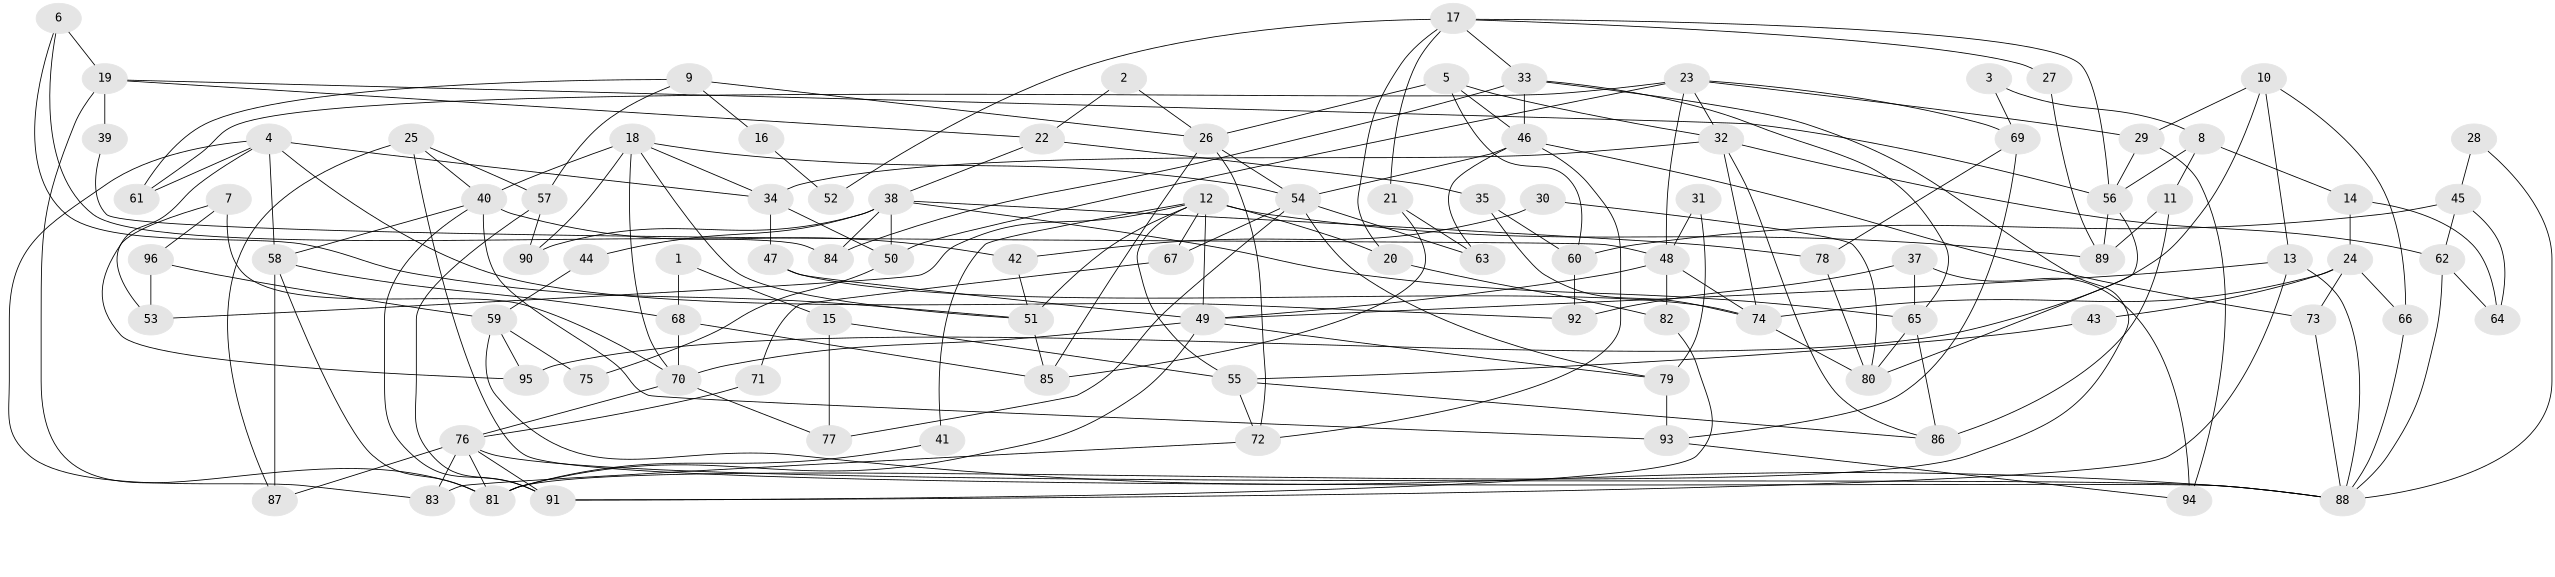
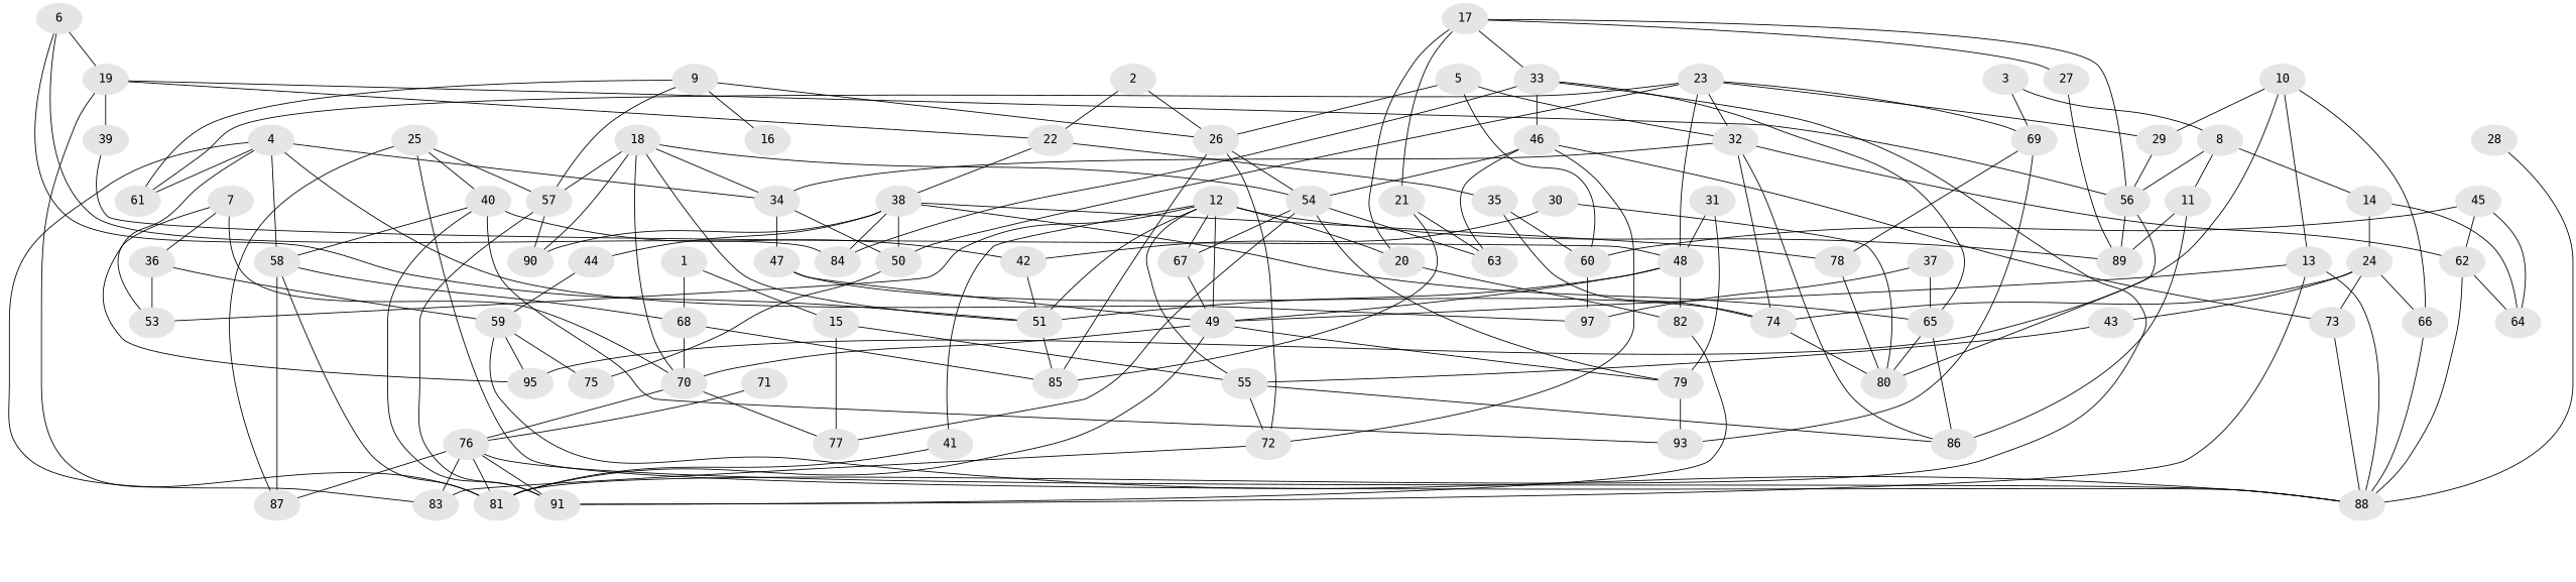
  graph {
    fontname="DejaVu Sans Mono"
    node [color=gray90 fontname="DejaVu Sans Mono" style=filled]
    edge [fontname="DejaVu Sans Mono"]
    1
    15
    68
    55
    77
    70
    85
    2
    22
    26
    35
    38
    54
    72
    3
    8
    69
    11
    14
    56
    78
    93
    4
    34
    53
    58
    61
    83
-   92
+   92 [label=97]
    50
    47
    81
    87
    5
    32
    46
    60
    86
    74
    62
    63
    73
    6
    19
    51
    84
    39
    7
-   36 [label=96]
+   36
    95
    59
    76
    89
    24
    64
    80
    9
    16
    57
-   52
    91
    90
    10
    13
    29
    66
    49
    88
-   94
    12
    20
    41
    67
    82
    79
    71
    43
    17
    21
    27
    33
    65
    18
    40
    42
    48
    44
    23
    75
    25
    28
    45
    30
    31
    37
    1 -- 15
    1 -- 68
    15 -- 55
    15 -- 77
    68 -- 70
    68 -- 85
    55 -- 72
    55 -- 86
    70 -- 77
    70 -- 76
    2 -- 22
    2 -- 26
    22 -- 35
    22 -- 38
    26 -- 85
    26 -- 54
    26 -- 72
    35 -- 60
    35 -- 74
    38 -- 78
    38 -- 50
    38 -- 84
    38 -- 90
    38 -- 65
    38 -- 44
    54 -- 77
    54 -- 63
    54 -- 67
    54 -- 79
    72 -- 83
    3 -- 8
    3 -- 69
    8 -- 11
    8 -- 14
    8 -- 56
    69 -- 78
    69 -- 93
    11 -- 86
    11 -- 89
    14 -- 24
    14 -- 64
    56 -- 89
    56 -- 80
    78 -- 80
-   93 -- 94
    4 -- 34
    4 -- 53
    4 -- 58
    4 -- 61
    4 -- 83
    4 -- 92
    34 -- 50
    34 -- 47
    58 -- 68
    58 -- 81
    58 -- 87
    50 -- 75
    47 -- 74
    47 -- 49
    5 -- 26
    5 -- 32
-   5 -- 46
    5 -- 60
    32 -- 34
    32 -- 86
    32 -- 74
    32 -- 62
    46 -- 54
    46 -- 72
    46 -- 63
    46 -- 73
    60 -- 92
    74 -- 80
    62 -- 64
    62 -- 88
    73 -- 88
    6 -- 19
    6 -- 51
    6 -- 84
    19 -- 22
    19 -- 56
    19 -- 81
    19 -- 39
    51 -- 85
    39 -- 48
    7 -- 70
    7 -- 36
    7 -- 95
    36 -- 53
    36 -- 59
    59 -- 95
    59 -- 88
    59 -- 75
    76 -- 83
    76 -- 81
    76 -- 87
    76 -- 91
    76 -- 88
    24 -- 74
    24 -- 73
    24 -- 66
    24 -- 43
    9 -- 26
    9 -- 61
    9 -- 16
    9 -- 57
-   16 -- 52
    57 -- 91
    57 -- 90
    10 -- 95
    10 -- 13
    10 -- 29
    10 -- 66
    13 -- 91
    13 -- 49
    13 -- 88
    29 -- 56
-   29 -- 94
    66 -- 88
    49 -- 70
    49 -- 81
    49 -- 79
    12 -- 55
    12 -- 53
    12 -- 51
    12 -- 89
    12 -- 49
    12 -- 20
    12 -- 41
    12 -- 67
    20 -- 82
    41 -- 81
-   67 -- 71
+   67 -- 49
    82 -- 91
    79 -- 93
    71 -- 76
    43 -- 55
    17 -- 56
-   17 -- 52
    17 -- 20
    17 -- 21
    17 -- 27
    17 -- 33
    21 -- 85
    21 -- 63
    27 -- 89
    33 -- 81
    33 -- 46
    33 -- 84
    33 -- 65
    65 -- 86
    65 -- 80
    18 -- 70
    18 -- 54
    18 -- 34
    18 -- 51
    18 -- 90
-   18 -- 40
+   18 -- 57
    40 -- 93
    40 -- 58
    40 -- 91
    40 -- 42
    42 -- 51
-   48 -- 74
+   48 -- 51
    48 -- 49
    48 -- 82
    44 -- 59
    23 -- 69
    23 -- 61
    23 -- 50
    23 -- 32
    23 -- 29
    23 -- 48
    25 -- 87
    25 -- 57
    25 -- 88
    25 -- 40
    28 -- 88
-   28 -- 45
    45 -- 60
    45 -- 62
    45 -- 64
    30 -- 80
    30 -- 42
    31 -- 79
    31 -- 48
    37 -- 92
-   37 -- 94
    37 -- 65
  }
